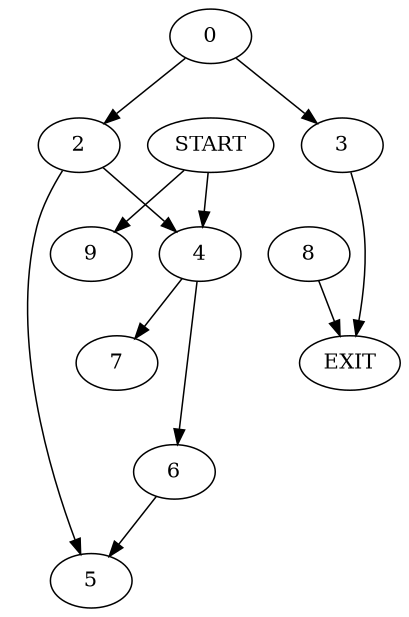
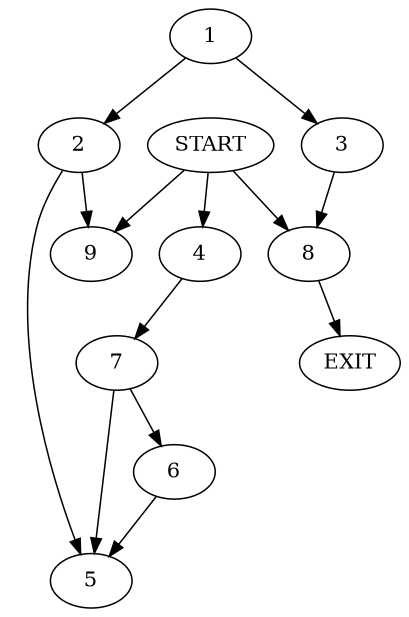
  digraph {
    n1 [label=START]
    8
    9
    4
-   1 [label=0]
+   1
    2
    3
    n8 [label=EXIT]
    5
    6
    7
+   n1 -> 8
    n1 -> 9
    n1 -> 4
    8 -> n8
-   4 -> 6
+   7 -> 6
    4 -> 7
    1 -> 2
    1 -> 3
-   2 -> 4
+   2 -> 9
    2 -> 5
-   3 -> n8
+   3 -> 8
    6 -> 5
+   7 -> 5
  }
